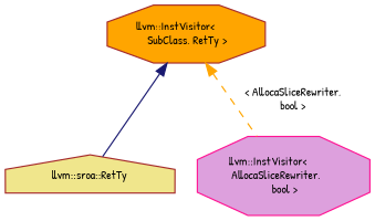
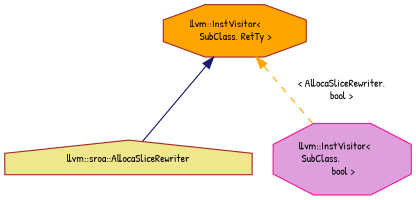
  digraph {
    fontname="Patrick Hand"
    node [color=brown fontname="Patrick Hand" fontsize=10 shape=octagon style=filled]
    edge [dir=back fontname="Patrick Hand" fontsize=10 labelfontname=Helvetica labelfontsize=10]
-   n1 [fillcolor=khaki fontcolor=black height=0.2 label="llvm::sroa::RetTy" shape=house width=0.4]
-   n2 [color=deeppink fillcolor=plum height=0.2 label="llvm::InstVisitor\<\l AllocaSliceRewriter,\l bool \>" width=0.4]
+   n1 [fillcolor=khaki fontcolor=black height=0.2 label="llvm::sroa::AllocaSliceRewriter" shape=house width=0.4]
+   n2 [color=deeppink fillcolor=plum height=0.2 label="llvm::InstVisitor\<\l SubClass,\l bool \>" width=0.4]
    n3 [fillcolor=orange height=0.2 label="llvm::InstVisitor\<\l SubClass, RetTy \>" width=0.4]
    n3 -> n1 [color=midnightblue style=solid]
    n3 -> n2 [color=orange label=" \< AllocaSliceRewriter,\l bool \>" style=dashed]
  }
